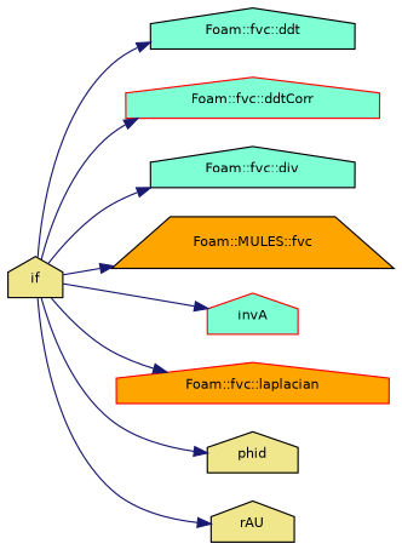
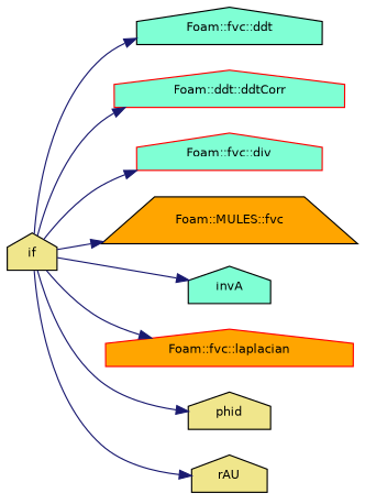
  digraph {
    rankdir=LR
    node [color=black fillcolor=aquamarine fontname=Helvetica fontsize=10 shape=house style=filled]
    edge [color=midnightblue fontname=Helvetica fontsize=10 labelfontname=Helvetica labelfontsize=10 style=solid]
    n1 [fillcolor=khaki fontcolor=black height=0.2 label=if width=0.4]
    n2 [height=0.2 label="Foam::fvc::ddt" width=0.4]
-   n3 [color=red height=0.2 label="Foam::fvc::ddtCorr" width=0.4]
-   n4 [height=0.2 label="Foam::fvc::div" width=0.4]
+   n3 [color=red height=0.2 label="Foam::ddt::ddtCorr" width=0.4]
+   n4 [color=red height=0.2 label="Foam::fvc::div" width=0.4]
    n5 [fillcolor=orange height=0.2 label="Foam::MULES::fvc" shape=trapezium width=0.4]
-   n6 [color=red height=0.2 label=invA width=0.4]
+   n6 [height=0.2 label=invA width=0.4]
    n7 [color=red fillcolor=orange height=0.2 label="Foam::fvc::laplacian" width=0.4]
    n8 [fillcolor=khaki height=0.2 label=phid width=0.4]
    n9 [fillcolor=khaki height=0.2 label=rAU width=0.4]
    n1 -> n2
    n1 -> n3
    n1 -> n4
    n1 -> n5
    n1 -> n6
    n1 -> n7
    n1 -> n8
    n1 -> n9
  }
